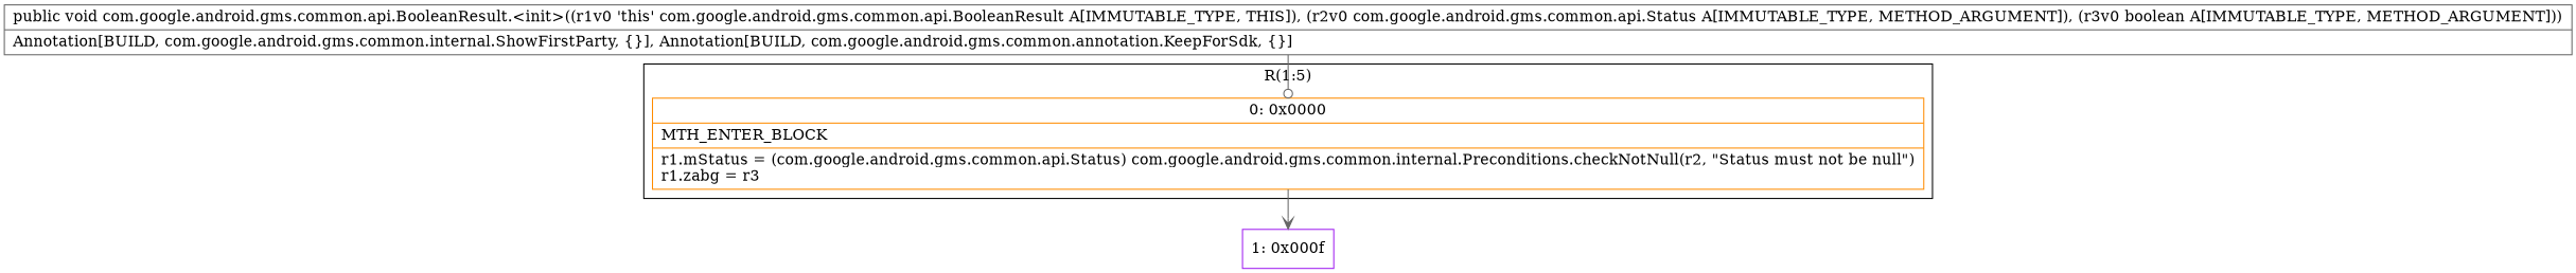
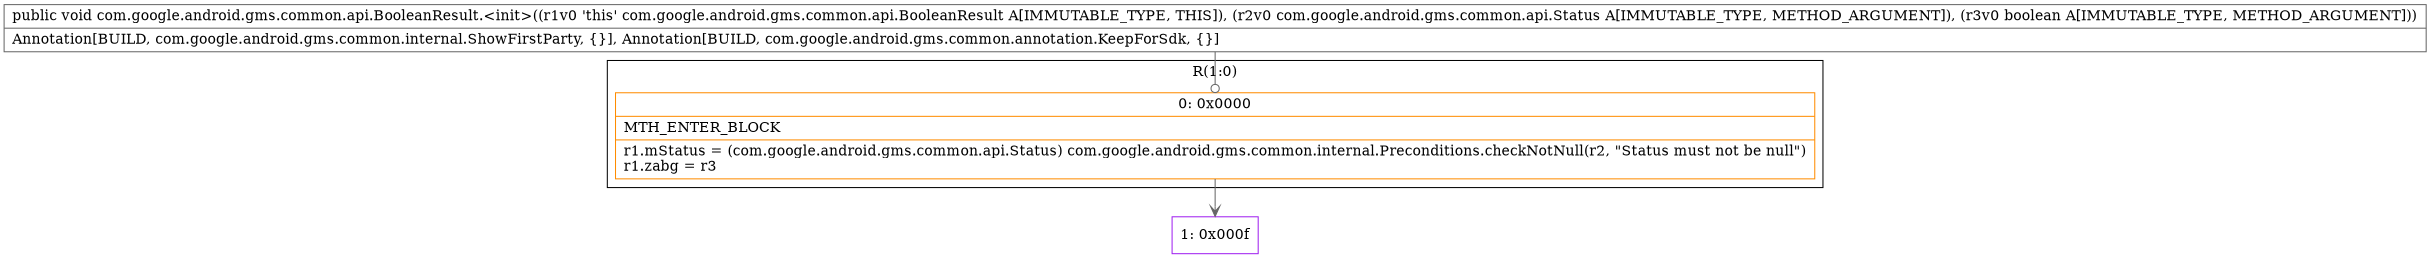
  digraph {
    node [shape=record]
    edge [color=gray40]
    n1 [color=darkorange label="{0\:\ 0x0000|MTH_ENTER_BLOCK\l|r1.mStatus = (com.google.android.gms.common.api.Status) com.google.android.gms.common.internal.Preconditions.checkNotNull(r2, \"Status must not be null\")\lr1.zabg = r3\l}"]
    n2 [color=purple label="{1\:\ 0x000f}"]
    n3 [label="{public void com.google.android.gms.common.api.BooleanResult.\<init\>((r1v0 'this' com.google.android.gms.common.api.BooleanResult A[IMMUTABLE_TYPE, THIS]), (r2v0 com.google.android.gms.common.api.Status A[IMMUTABLE_TYPE, METHOD_ARGUMENT]), (r3v0 boolean A[IMMUTABLE_TYPE, METHOD_ARGUMENT]))  | Annotation[BUILD, com.google.android.gms.common.internal.ShowFirstParty, \{\}], Annotation[BUILD, com.google.android.gms.common.annotation.KeepForSdk, \{\}]\l}" color=gray40]
    subgraph cluster_1 {
-     label="R(1:5)"
+     label="R(1:0)"
      n1
    }
    n1 -> n2 [arrowhead=vee]
    n3 -> n1 [arrowhead=odot]
  }
